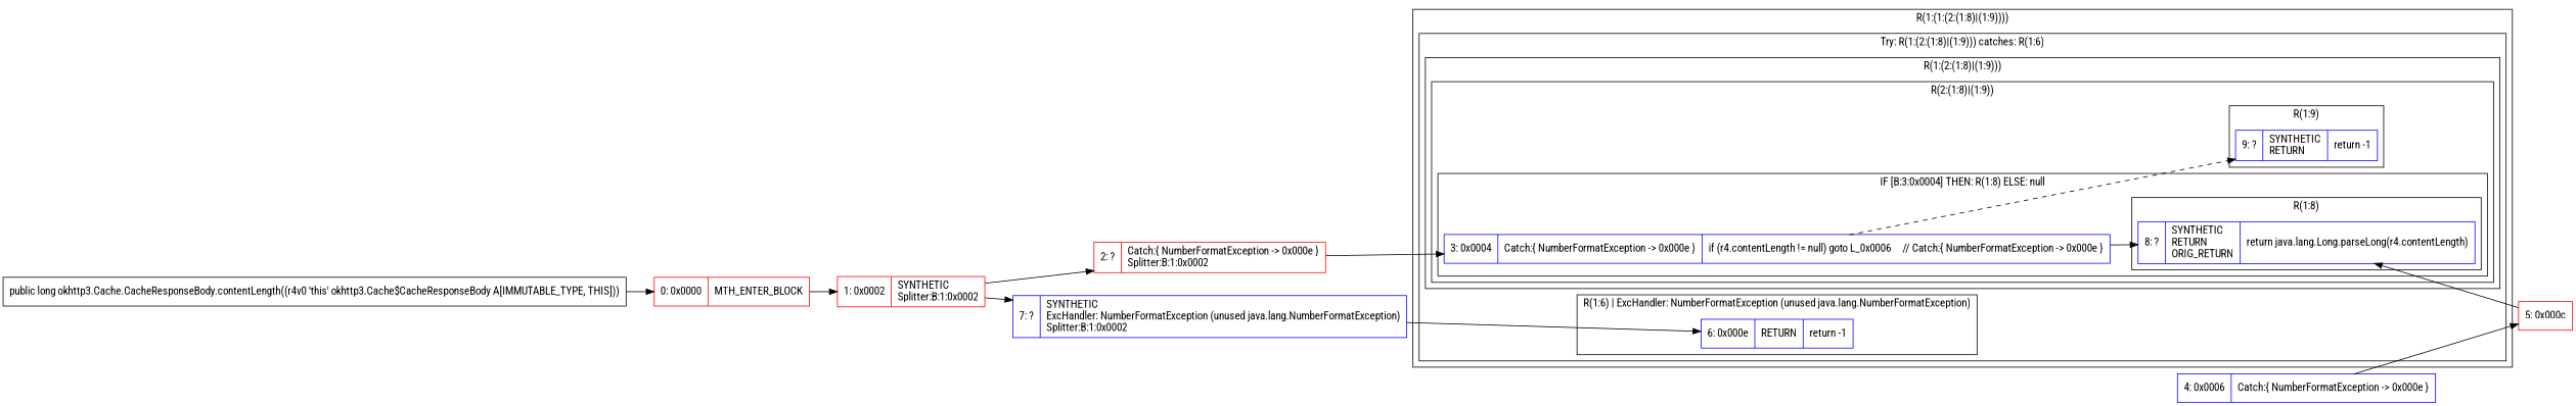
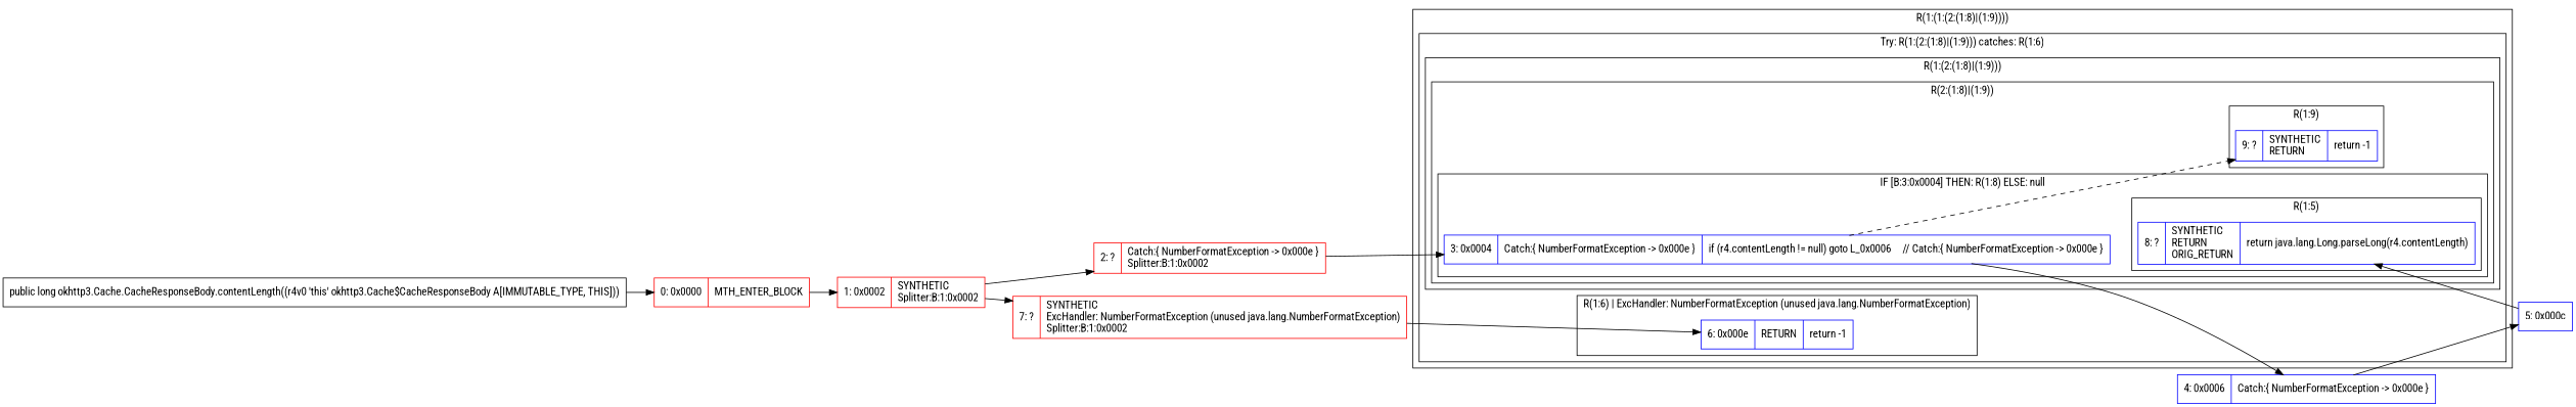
  digraph {
    fontname="Roboto Condensed"
    rankdir=LR
    node [color=blue fontname="Roboto Condensed" shape=record]
    edge [fontname="Roboto Condensed"]
    n1 [label="{8\:\ ?|SYNTHETIC\lRETURN\lORIG_RETURN\l|return java.lang.Long.parseLong(r4.contentLength)\l}"]
    n2 [label="{3\:\ 0x0004|Catch:\{ NumberFormatException \-\> 0x000e \}\l|if (r4.contentLength != null) goto L_0x0006     \/\/ Catch:\{ NumberFormatException \-\> 0x000e \}\l}"]
    n3 [label="{9\:\ ?|SYNTHETIC\lRETURN\l|return \-1\l}"]
    n4 [label="{6\:\ 0x000e|RETURN\l|return \-1\l}"]
    n5 [label="{4\:\ 0x0006|Catch:\{ NumberFormatException \-\> 0x000e \}\l}"]
-   n6 [color=red label="{5\:\ 0x000c}"]
+   n6 [label="{5\:\ 0x000c}"]
    n7 [color=red label="{0\:\ 0x0000|MTH_ENTER_BLOCK\l}"]
    n8 [color=red label="{1\:\ 0x0002|SYNTHETIC\lSplitter:B:1:0x0002\l}"]
    n9 [color=red label="{2\:\ ?|Catch:\{ NumberFormatException \-\> 0x000e \}\lSplitter:B:1:0x0002\l}"]
-   n10 [label="{7\:\ ?|SYNTHETIC\lExcHandler: NumberFormatException (unused java.lang.NumberFormatException)\lSplitter:B:1:0x0002\l}"]
+   n10 [color=red label="{7\:\ ?|SYNTHETIC\lExcHandler: NumberFormatException (unused java.lang.NumberFormatException)\lSplitter:B:1:0x0002\l}"]
    n11 [label="{public long okhttp3.Cache.CacheResponseBody.contentLength((r4v0 'this' okhttp3.Cache$CacheResponseBody A[IMMUTABLE_TYPE, THIS])) }" color=""]
    subgraph cluster_1 {
      label="R(1:(1:(2:(1:8)|(1:9))))"
      subgraph cluster_2 {
        label="Try: R(1:(2:(1:8)|(1:9))) catches: R(1:6)"
        subgraph cluster_3 {
          label="R(1:(2:(1:8)|(1:9)))"
          subgraph cluster_4 {
            label="R(2:(1:8)|(1:9))"
            subgraph cluster_5 {
              label="IF [B:3:0x0004] THEN: R(1:8) ELSE: null"
              n2
              subgraph cluster_6 {
-               label="R(1:8)"
+               label="R(1:5)"
                n1
              }
            }
            subgraph cluster_7 {
              label="R(1:9)"
              n3
            }
          }
        }
        subgraph cluster_8 {
          label="R(1:6) | ExcHandler: NumberFormatException (unused java.lang.NumberFormatException)\l"
          n4
        }
      }
    }
    subgraph cluster_9 {
      label="R(1:6) | ExcHandler: NumberFormatException (unused java.lang.NumberFormatException)\l"
    }
    n2 -> n3 [style=dashed]
-   n2 -> n1
+   n2 -> n5
    n5 -> n6
    n6 -> n1
    n7 -> n8
    n8 -> n9
    n8 -> n10
    n9 -> n2
    n10 -> n4
    n11 -> n7
  }
